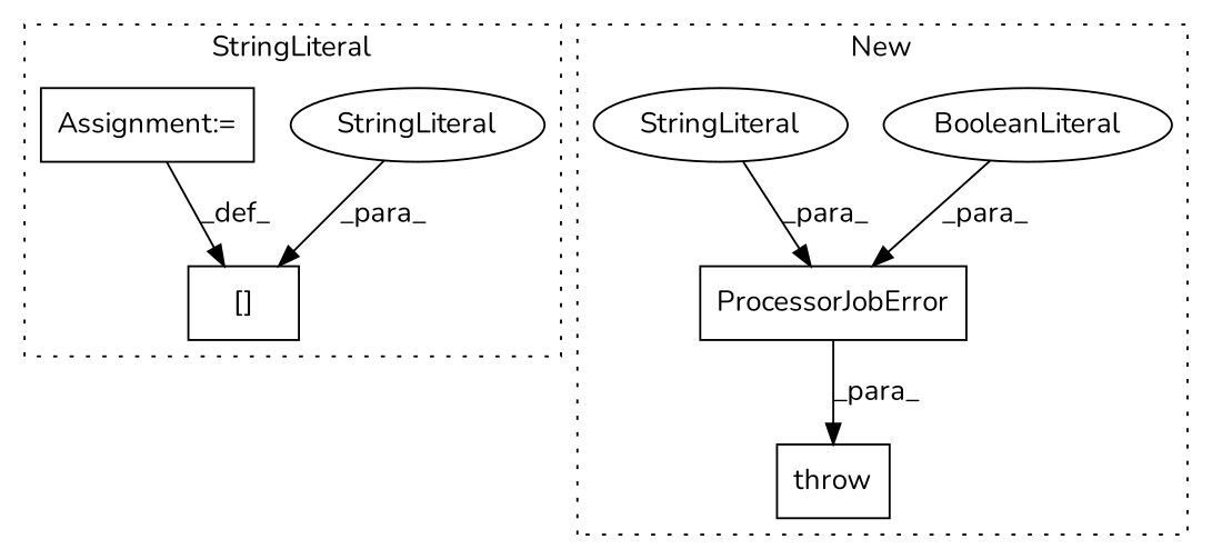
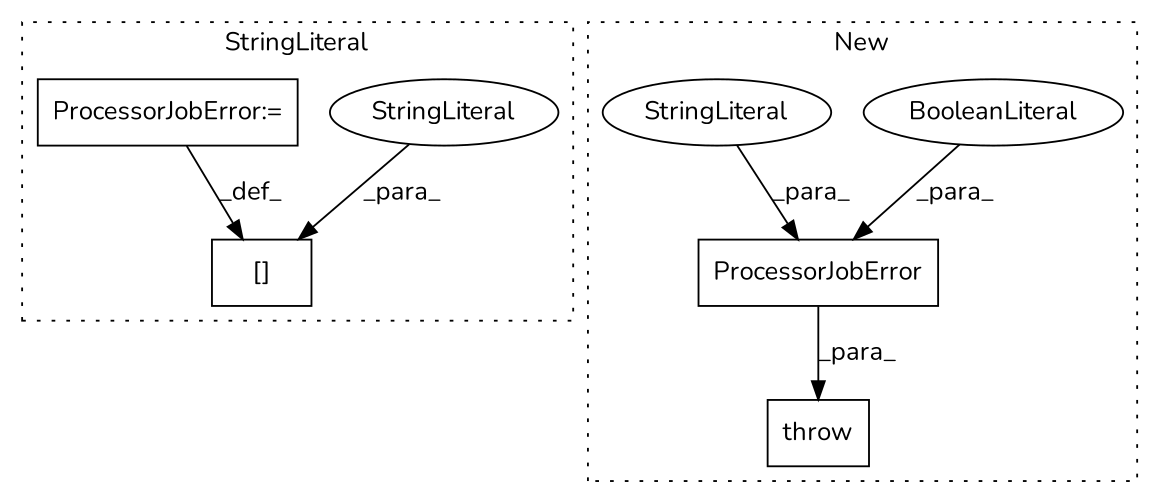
  digraph {
    fontname=Nunito
    node [a=45 fontname=Nunito shape=box]
    edge [fontname=Nunito]
    n1 [a=2 l="12,1" label="[]" s="10499,10527"]
    n2 [l=16 label=StringLiteral s=10511 shape=ellipse]
-   n3 [a=7 l=1 label="Assignment:=" s=10528]
+   n3 [a=7 l=1 label="ProcessorJobError:=" s=10528]
    n4 [a=32 l="18,1" label=ProcessorJobError s="9229,9292"]
    n5 [a=9 l=5 label=BooleanLiteral s=9287 shape=ellipse]
    n6 [l=39 label=StringLiteral s=9247 shape=ellipse]
    n7 [a=53 l=6 label=throw s=9217]
    subgraph cluster_1 {
      label=StringLiteral
      style=dotted
      n1
      n2
      n3
    }
    subgraph cluster_2 {
      label=New
      style=dotted
      n4
      n5
      n6
      n7
    }
    n2 -> n1 [label=_para_]
    n3 -> n1 [label=_def_]
    n4 -> n7 [label=_para_]
    n5 -> n4 [label=_para_]
    n6 -> n4 [label=_para_]
  }
